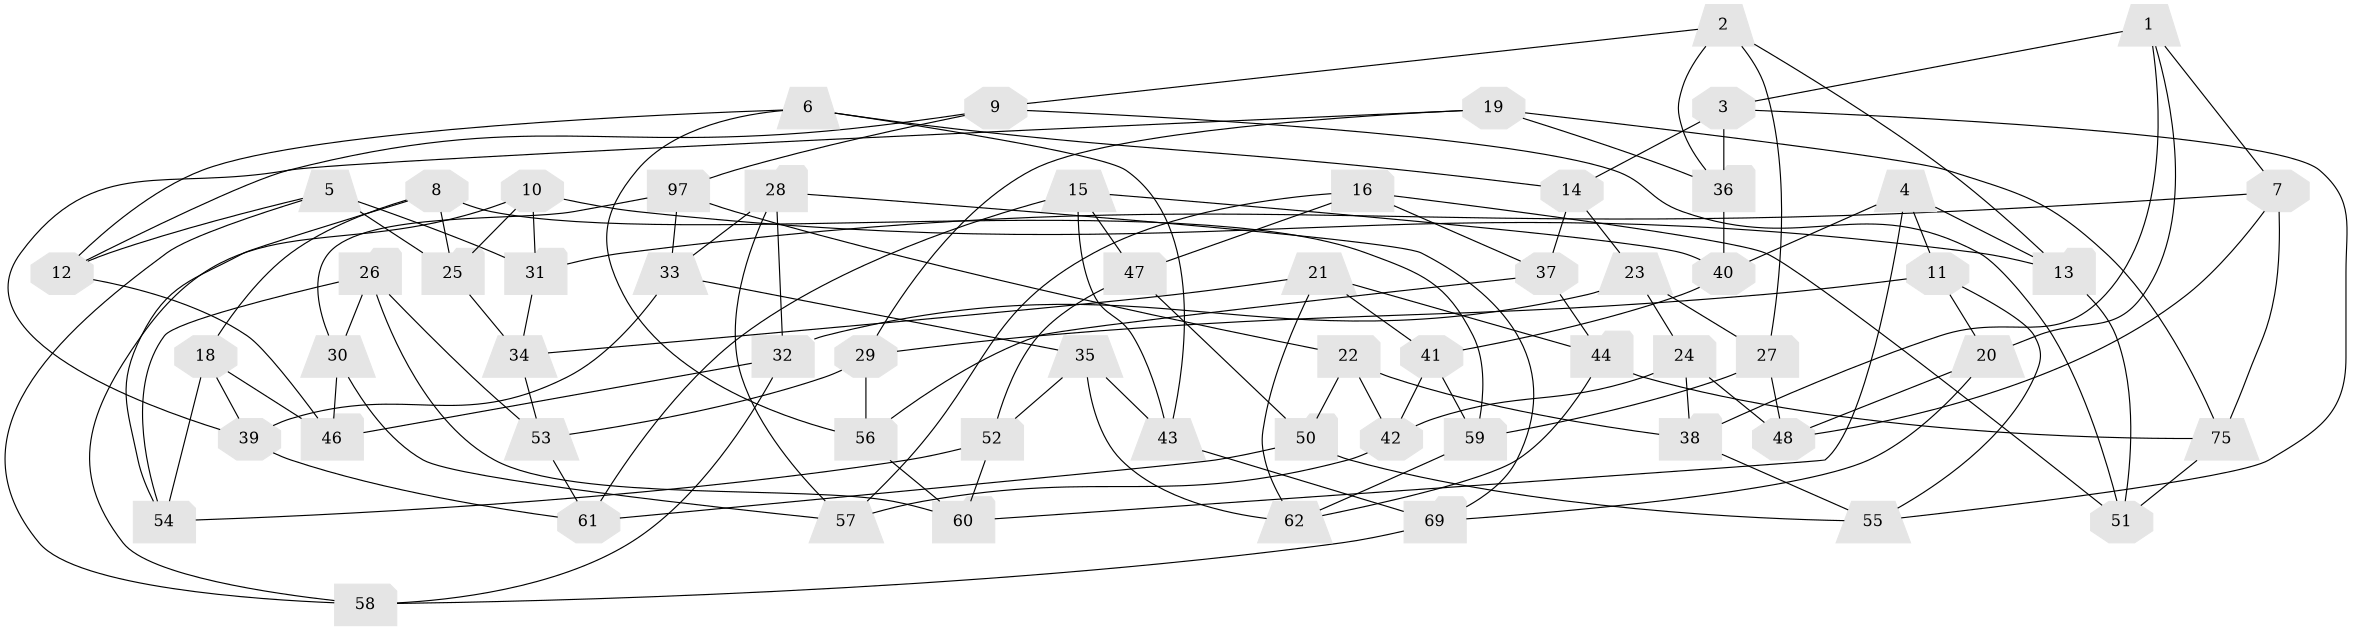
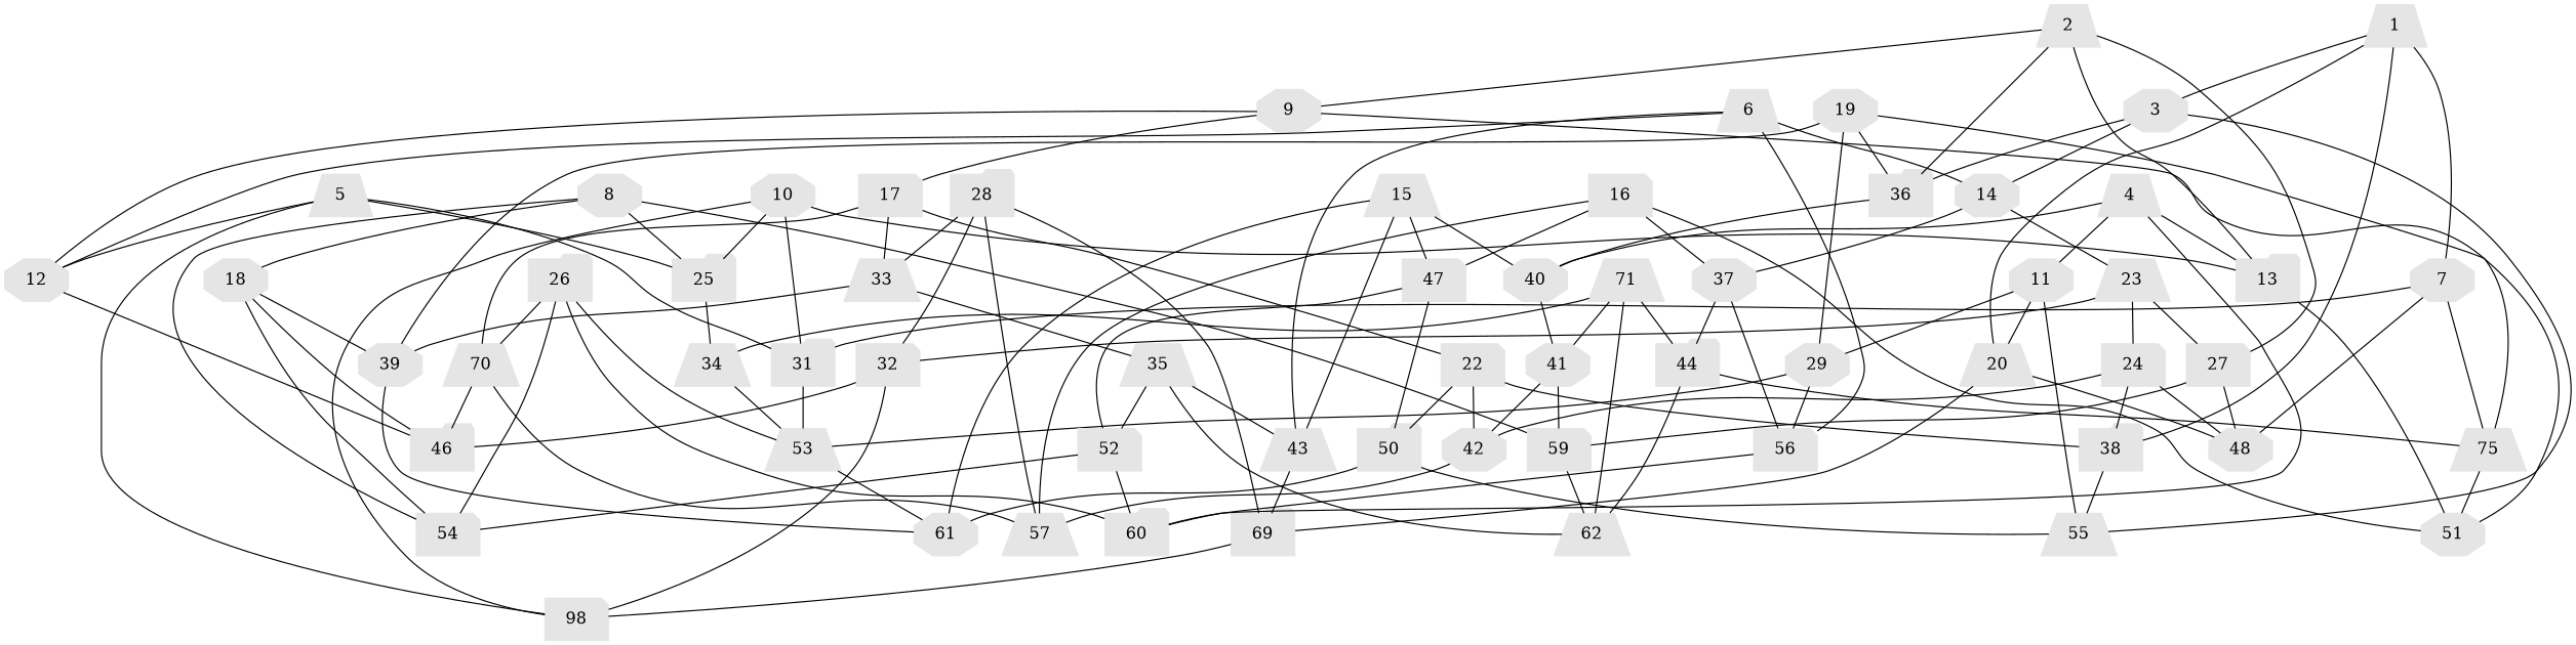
  graph {
    node [color=gray90 shape=octagon style=filled]
    3
    1 [shape=trapezium]
    7
    20 [shape=trapezium]
    38 [shape=folder]
    36 [shape=folder]
    14
    55 [shape=trapezium]
    31 [shape=folder]
    n10 [label=75 shape=trapezium]
    48
    n12 [label=69 shape=folder]
    9
    2 [shape=trapezium]
    13 [shape=folder]
    27 [shape=note]
    12
-   17 [shape=note label=97]
+   17 [shape=note]
    51
    59 [shape=note]
    40
    23 [shape=trapezium]
    37
    4 [shape=trapezium]
    11
    60 [shape=folder]
    29
    41
    5 [shape=trapezium]
    25 [shape=folder]
-   58 [shape=note]
+   58 [shape=note label=98]
    46 [shape=folder]
    34 [shape=trapezium]
    6 [shape=trapezium]
    43 [shape=trapezium]
    56 [shape=note]
    8
    18
    54 [shape=note]
    39
    62 [shape=trapezium]
    22 [shape=note]
-   30 [shape=trapezium]
+   30 [shape=trapezium label=70]
    33 [shape=trapezium]
    10
    53 [shape=trapezium]
    24 [shape=note]
    32 [shape=note]
    44 [shape=folder]
    15 [shape=trapezium]
    47 [shape=note]
    61
    50 [shape=folder]
    52 [shape=note]
    16 [shape=note]
    57 [shape=trapezium]
    42
    35 [shape=trapezium]
    19
-   21 [shape=trapezium]
+   21 [shape=trapezium label=71]
    26 [shape=folder]
    28 [shape=folder]
    3 -- 36
    3 -- 14
    3 -- 55
    1 -- 3
    1 -- 7
    1 -- 20
    1 -- 38
    7 -- 31
    7 -- n10
    7 -- 48
    20 -- 48
    20 -- n12
    38 -- 55
    36 -- 40
    14 -- 23
    14 -- 37
-   31 -- 34
+   31 -- 53
    n10 -- 51
    n12 -- 58
    9 -- 12
    9 -- 17
    9 -- 51
    2 -- 36
    2 -- 9
    2 -- 13
    2 -- 27
    13 -- 51
    27 -- 48
    27 -- 59
    12 -- 46
    17 -- 22
    17 -- 30
    17 -- 33
    59 -- 62
    40 -- 41
    23 -- 27
    23 -- 24
    23 -- 32
    37 -- 56
    37 -- 44
    4 -- 13
    4 -- 40
    4 -- 11
    4 -- 60
    11 -- 20
    11 -- 55
    11 -- 29
    29 -- 56
    29 -- 53
    41 -- 59
    41 -- 42
    5 -- 31
    5 -- 12
    5 -- 25
    5 -- 58
    25 -- 34
    34 -- 53
    6 -- 14
    6 -- 12
    6 -- 43
    6 -- 56
    43 -- n12
    56 -- 60
    8 -- 59
    8 -- 25
    8 -- 18
    8 -- 54
    18 -- 46
    18 -- 54
    18 -- 39
    39 -- 61
    22 -- 38
    22 -- 50
    22 -- 42
    30 -- 46
    30 -- 57
    33 -- 39
    33 -- 35
    10 -- 31
    10 -- 13
    10 -- 25
    10 -- 58
    53 -- 61
    24 -- 38
    24 -- 48
    24 -- 42
    32 -- 58
    32 -- 46
    44 -- n10
    44 -- 62
    15 -- 40
    15 -- 43
    15 -- 47
    15 -- 61
    47 -- 50
    47 -- 52
    50 -- 55
    50 -- 61
    52 -- 60
    52 -- 54
    16 -- 51
    16 -- 37
    16 -- 47
    16 -- 57
    42 -- 57
    35 -- 43
    35 -- 62
    35 -- 52
    19 -- 36
    19 -- n10
    19 -- 29
    19 -- 39
    21 -- 41
    21 -- 34
    21 -- 62
    21 -- 44
    26 -- 60
    26 -- 54
    26 -- 30
    26 -- 53
    28 -- n12
    28 -- 33
    28 -- 32
    28 -- 57
  }
